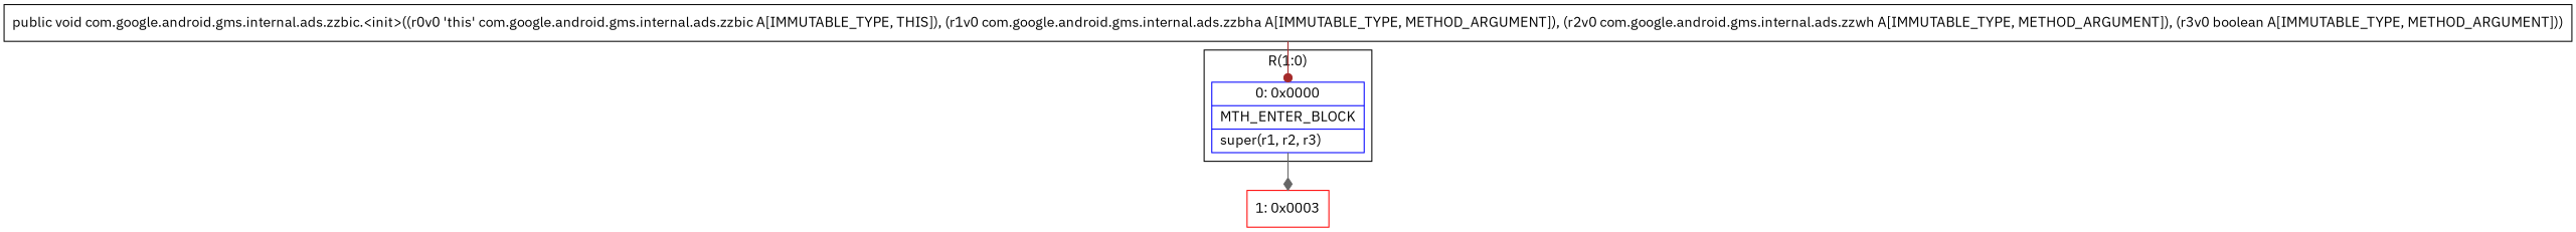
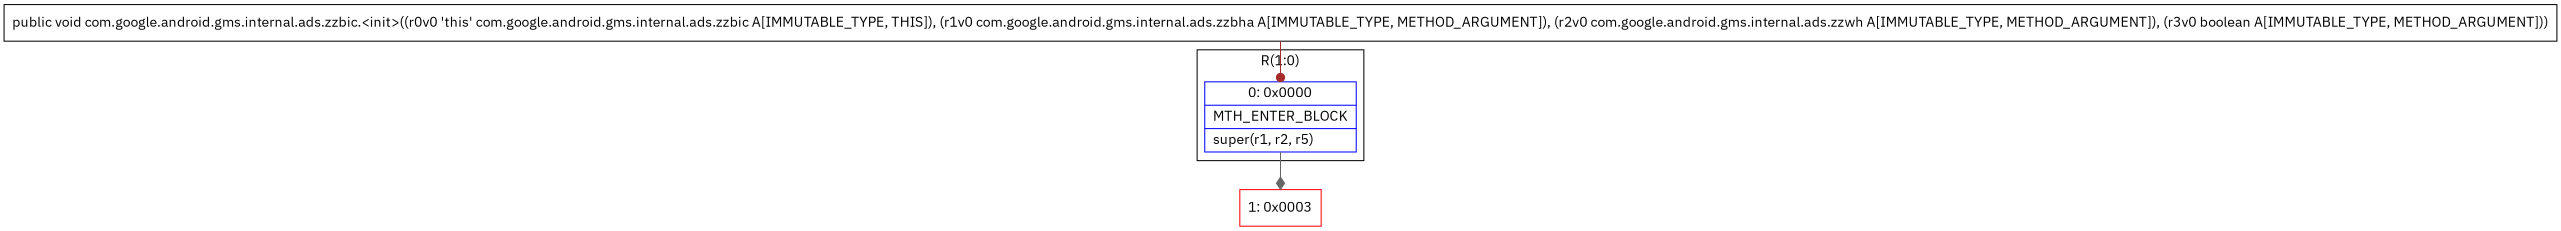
  digraph {
    fontname="IBM Plex Sans"
    node [shape=record fontname="IBM Plex Sans"]
    edge [fontname="IBM Plex Sans"]
-   n1 [color=blue label="{0\:\ 0x0000|MTH_ENTER_BLOCK\l|super(r1, r2, r3)\l}"]
+   n1 [color=blue label="{0\:\ 0x0000|MTH_ENTER_BLOCK\l|super(r1, r2, r5)\l}"]
    n2 [color=red label="{1\:\ 0x0003}"]
    n3 [label="{public void com.google.android.gms.internal.ads.zzbic.\<init\>((r0v0 'this' com.google.android.gms.internal.ads.zzbic A[IMMUTABLE_TYPE, THIS]), (r1v0 com.google.android.gms.internal.ads.zzbha A[IMMUTABLE_TYPE, METHOD_ARGUMENT]), (r2v0 com.google.android.gms.internal.ads.zzwh A[IMMUTABLE_TYPE, METHOD_ARGUMENT]), (r3v0 boolean A[IMMUTABLE_TYPE, METHOD_ARGUMENT])) }"]
    subgraph cluster_1 {
      label="R(1:0)"
      n1
    }
    n1 -> n2 [color=gray40 arrowhead=diamond]
    n3 -> n1 [color=brown arrowhead=dot]
  }
